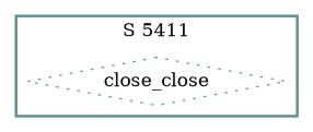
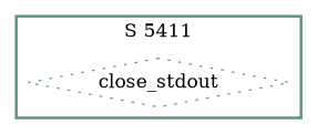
  digraph {
-   n1 [color="#609088" label=close_close shape=diamond style=dotted]
+   n1 [color="#609088" label=close_stdout shape=diamond style=dotted]
    subgraph cluster_1 {
      color="#609088"
      label="S 5411"
      style=bold
      n1
    }
  }
